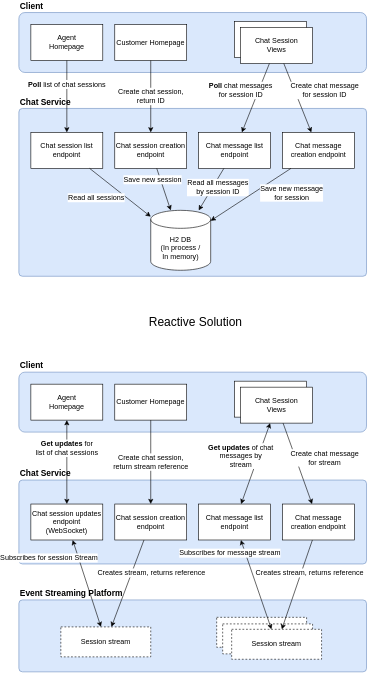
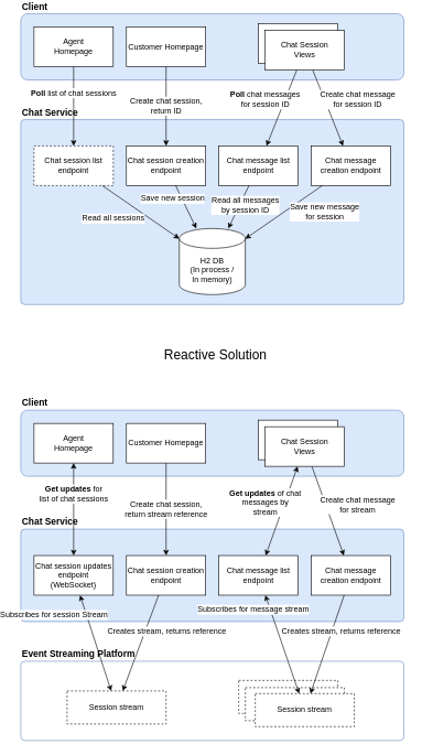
  <mxCell id="0" />
  <mxCell id="1" parent="0" />
  <mxCell id="2" value="Chat Service" style="rounded=1;whiteSpace=wrap;html=1;absoluteArcSize=1;arcSize=12;fillColor=#dae8fc;strokeColor=#6c8ebf;labelPosition=center;verticalLabelPosition=top;align=left;verticalAlign=bottom;fontSize=14;fontStyle=1" vertex="1" parent="1"><mxGeometry x="20" y="180" width="580" height="280" as="geometry" /></mxCell>
  <mxCell id="3" value="Client" style="rounded=1;whiteSpace=wrap;html=1;strokeColor=#6c8ebf;fontFamily=Helvetica;fontSize=14;fontColor=default;fillColor=#dae8fc;absoluteArcSize=1;labelPosition=center;verticalLabelPosition=top;align=left;verticalAlign=bottom;fontStyle=1" vertex="1" parent="1"><mxGeometry x="20" y="20" width="580" height="100" as="geometry" /></mxCell>
- <mxCell id="4" value="Chat session list endpoint" style="rounded=0;whiteSpace=wrap;html=1;fontFamily=Helvetica;fontSize=12;" vertex="1" parent="1"><mxGeometry x="40" y="220" width="120" height="60" as="geometry" /></mxCell>
+ <mxCell id="4" value="Chat session list endpoint" style="rounded=0;whiteSpace=wrap;html=1;fontFamily=Helvetica;fontSize=12;dashed=1;" vertex="1" parent="1"><mxGeometry x="40" y="220" width="120" height="60" as="geometry" /></mxCell>
  <mxCell id="5" value="Chat message list endpoint" style="rounded=0;whiteSpace=wrap;html=1;fontFamily=Helvetica;fontSize=12;" vertex="1" parent="1"><mxGeometry x="320" y="220" width="120" height="60" as="geometry" /></mxCell>
  <mxCell id="6" value="Chat message creation endpoint" style="rounded=0;whiteSpace=wrap;html=1;fontFamily=Helvetica;fontSize=12;" vertex="1" parent="1"><mxGeometry x="460" y="220" width="120" height="60" as="geometry" /></mxCell>
  <mxCell id="7" value="Chat session creation endpoint" style="rounded=0;whiteSpace=wrap;html=1;fontFamily=Helvetica;fontSize=12;" vertex="1" parent="1"><mxGeometry x="180" y="220" width="120" height="60" as="geometry" /></mxCell>
  <mxCell id="8" value="Agent&lt;br&gt;Homepage" style="rounded=0;whiteSpace=wrap;html=1;fontFamily=Helvetica;fontSize=12;" vertex="1" parent="1"><mxGeometry x="40" y="40" width="120" height="60" as="geometry" /></mxCell>
  <mxCell id="9" value="Customer Homepage" style="rounded=0;whiteSpace=wrap;html=1;fontFamily=Helvetica;fontSize=12;" vertex="1" parent="1"><mxGeometry x="180" y="40" width="120" height="60" as="geometry" /></mxCell>
  <mxCell id="10" value="Chat Views" style="rounded=0;whiteSpace=wrap;html=1;fontFamily=Helvetica;fontSize=12;" vertex="1" parent="1"><mxGeometry x="380" y="35" width="120" height="60" as="geometry" /></mxCell>
  <mxCell id="11" value="Chat Session&lt;br&gt;Views" style="rounded=0;whiteSpace=wrap;html=1;fontFamily=Helvetica;fontSize=12;" vertex="1" parent="1"><mxGeometry x="390" y="45" width="120" height="60" as="geometry" /></mxCell>
  <mxCell id="12" value="&lt;b&gt;Poll&lt;/b&gt; list of chat sessions" style="endArrow=classic;html=1;rounded=0;fontFamily=Helvetica;fontSize=12;fontColor=default;" edge="1" parent="1" source="8" target="4"><mxGeometry x="-0.333" width="50" height="50" relative="1" as="geometry"><mxPoint x="370" y="450" as="sourcePoint" /><mxPoint x="420" y="400" as="targetPoint" /><mxPoint as="offset" /></mxGeometry></mxCell>
  <mxCell id="13" value="Create chat session,&lt;br&gt;return ID" style="endArrow=classic;html=1;rounded=0;fontFamily=Helvetica;fontSize=12;fontColor=default;" edge="1" parent="1" source="9" target="7"><mxGeometry width="50" height="50" relative="1" as="geometry"><mxPoint x="370" y="450" as="sourcePoint" /><mxPoint x="420" y="400" as="targetPoint" /></mxGeometry></mxCell>
  <mxCell id="14" value="&lt;b&gt;Poll&lt;/b&gt; chat messages&lt;br&gt;for session ID" style="endArrow=classic;html=1;rounded=0;fontFamily=Helvetica;fontSize=12;fontColor=default;" edge="1" parent="1" source="11" target="5"><mxGeometry x="-0.037" y="-28" width="50" height="50" relative="1" as="geometry"><mxPoint x="250" y="110" as="sourcePoint" /><mxPoint x="250" y="230" as="targetPoint" /><mxPoint as="offset" /></mxGeometry></mxCell>
  <mxCell id="15" value="Create chat message&lt;br&gt;for session ID" style="endArrow=classic;html=1;rounded=0;fontFamily=Helvetica;fontSize=12;fontColor=default;" edge="1" parent="1" source="11" target="6"><mxGeometry x="0.083" y="46" width="50" height="50" relative="1" as="geometry"><mxPoint x="448" y="115" as="sourcePoint" /><mxPoint x="402" y="230" as="targetPoint" /><mxPoint as="offset" /></mxGeometry></mxCell>
- <mxCell id="16" value="H2 DB&lt;br&gt;(In process /&lt;br&gt;In memory)" style="shape=cylinder3;whiteSpace=wrap;html=1;boundedLbl=1;backgroundOutline=1;size=15;rounded=1;fontFamily=Helvetica;fontSize=12;" vertex="1" parent="1"><mxGeometry x="240" y="350" width="100" height="100" as="geometry" /></mxCell>
+ <mxCell id="16" value="H2 DB&lt;br&gt;(In process /&lt;br&gt;In memory)" style="shape=cylinder3;whiteSpace=wrap;html=1;boundedLbl=1;backgroundOutline=1;size=15;rounded=1;fontFamily=Helvetica;fontSize=12;" vertex="1" parent="1"><mxGeometry x="260" y="345" width="100" height="100" as="geometry" /></mxCell>
  <mxCell id="17" value="Read all sessions" style="endArrow=classic;html=1;rounded=0;fontFamily=Helvetica;fontSize=12;fontColor=default;" edge="1" parent="1" source="4" target="16"><mxGeometry x="-0.406" y="-32" width="50" height="50" relative="1" as="geometry"><mxPoint x="370" y="450" as="sourcePoint" /><mxPoint x="420" y="400" as="targetPoint" /><mxPoint as="offset" /></mxGeometry></mxCell>
  <mxCell id="18" value="Save new session" style="endArrow=classic;html=1;rounded=0;fontFamily=Helvetica;fontSize=12;fontColor=default;" edge="1" parent="1" source="7" target="16"><mxGeometry x="-0.555" y="-13" width="50" height="50" relative="1" as="geometry"><mxPoint x="158.462" y="290" as="sourcePoint" /><mxPoint x="270" y="359.048" as="targetPoint" /><mxPoint as="offset" /></mxGeometry></mxCell>
  <mxCell id="19" value="Read all messages&lt;br&gt;by session ID" style="endArrow=classic;html=1;rounded=0;fontFamily=Helvetica;fontSize=12;fontColor=default;" edge="1" parent="1" source="5" target="16"><mxGeometry x="-0.185" y="8" width="50" height="50" relative="1" as="geometry"><mxPoint x="370" y="450" as="sourcePoint" /><mxPoint x="420" y="400" as="targetPoint" /><mxPoint as="offset" /></mxGeometry></mxCell>
  <mxCell id="20" value="Save new message&lt;br&gt;for session" style="endArrow=classic;html=1;rounded=0;fontFamily=Helvetica;fontSize=12;fontColor=default;" edge="1" parent="1" source="6" target="16"><mxGeometry x="-0.719" y="35" width="50" height="50" relative="1" as="geometry"><mxPoint x="370" y="450" as="sourcePoint" /><mxPoint x="420" y="400" as="targetPoint" /><mxPoint as="offset" /></mxGeometry></mxCell>
  <mxCell id="21" value="Chat Service" style="rounded=1;whiteSpace=wrap;html=1;absoluteArcSize=1;arcSize=12;fillColor=#dae8fc;strokeColor=#6c8ebf;labelPosition=center;verticalLabelPosition=top;align=left;verticalAlign=bottom;fontSize=14;fontStyle=1" vertex="1" parent="1"><mxGeometry x="20" y="800" width="580" height="140" as="geometry" /></mxCell>
  <mxCell id="22" value="Client" style="rounded=1;whiteSpace=wrap;html=1;strokeColor=#6c8ebf;fontFamily=Helvetica;fontSize=14;fontColor=default;fillColor=#dae8fc;absoluteArcSize=1;labelPosition=center;verticalLabelPosition=top;align=left;verticalAlign=bottom;fontStyle=1" vertex="1" parent="1"><mxGeometry x="20" y="620" width="580" height="100" as="geometry" /></mxCell>
  <mxCell id="23" value="Chat session updates endpoint (WebSocket)" style="rounded=0;whiteSpace=wrap;html=1;fontFamily=Helvetica;fontSize=12;" vertex="1" parent="1"><mxGeometry x="40" y="840" width="120" height="60" as="geometry" /></mxCell>
  <mxCell id="24" value="Chat message list endpoint" style="rounded=0;whiteSpace=wrap;html=1;fontFamily=Helvetica;fontSize=12;" vertex="1" parent="1"><mxGeometry x="320" y="840" width="120" height="60" as="geometry" /></mxCell>
  <mxCell id="25" value="Chat message creation endpoint" style="rounded=0;whiteSpace=wrap;html=1;fontFamily=Helvetica;fontSize=12;" vertex="1" parent="1"><mxGeometry x="460" y="840" width="120" height="60" as="geometry" /></mxCell>
  <mxCell id="26" value="Chat session creation endpoint" style="rounded=0;whiteSpace=wrap;html=1;fontFamily=Helvetica;fontSize=12;" vertex="1" parent="1"><mxGeometry x="180" y="840" width="120" height="60" as="geometry" /></mxCell>
  <mxCell id="27" value="Agent&lt;br&gt;Homepage" style="rounded=0;whiteSpace=wrap;html=1;fontFamily=Helvetica;fontSize=12;" vertex="1" parent="1"><mxGeometry x="40" y="640" width="120" height="60" as="geometry" /></mxCell>
  <mxCell id="28" value="Customer Homepage" style="rounded=0;whiteSpace=wrap;html=1;fontFamily=Helvetica;fontSize=12;" vertex="1" parent="1"><mxGeometry x="180" y="640" width="120" height="60" as="geometry" /></mxCell>
  <mxCell id="29" value="Chat Views" style="rounded=0;whiteSpace=wrap;html=1;fontFamily=Helvetica;fontSize=12;" vertex="1" parent="1"><mxGeometry x="380" y="635" width="120" height="60" as="geometry" /></mxCell>
  <mxCell id="30" value="Chat Session&lt;br&gt;Views" style="rounded=0;whiteSpace=wrap;html=1;fontFamily=Helvetica;fontSize=12;" vertex="1" parent="1"><mxGeometry x="390" y="645" width="120" height="60" as="geometry" /></mxCell>
  <mxCell id="31" value="&lt;b&gt;Get updates&lt;/b&gt; for&lt;br&gt;list of chat sessions" style="endArrow=classic;html=1;rounded=0;fontFamily=Helvetica;fontSize=12;fontColor=default;startArrow=classic;startFill=1;" edge="1" parent="1" source="27" target="23"><mxGeometry x="-0.333" width="50" height="50" relative="1" as="geometry"><mxPoint x="370" y="1050" as="sourcePoint" /><mxPoint x="420" y="1000" as="targetPoint" /><mxPoint as="offset" /></mxGeometry></mxCell>
  <mxCell id="32" value="Create chat session,&lt;br&gt;return stream reference" style="endArrow=classic;html=1;rounded=0;fontFamily=Helvetica;fontSize=12;fontColor=default;" edge="1" parent="1" source="28" target="26"><mxGeometry width="50" height="50" relative="1" as="geometry"><mxPoint x="370" y="1050" as="sourcePoint" /><mxPoint x="420" y="1000" as="targetPoint" /></mxGeometry></mxCell>
  <mxCell id="33" value="&lt;b&gt;Get updates&lt;/b&gt; of chat&lt;br&gt;messages by&lt;br&gt;stream" style="endArrow=classic;html=1;rounded=0;fontFamily=Helvetica;fontSize=12;fontColor=default;startArrow=classic;startFill=1;" edge="1" parent="1" source="30" target="24"><mxGeometry x="-0.037" y="-28" width="50" height="50" relative="1" as="geometry"><mxPoint x="250" y="710" as="sourcePoint" /><mxPoint x="250" y="830" as="targetPoint" /><mxPoint as="offset" /></mxGeometry></mxCell>
  <mxCell id="34" value="Create chat message&lt;br&gt;for stream" style="endArrow=classic;html=1;rounded=0;fontFamily=Helvetica;fontSize=12;fontColor=default;" edge="1" parent="1" source="30" target="25"><mxGeometry x="0.083" y="46" width="50" height="50" relative="1" as="geometry"><mxPoint x="448" y="715" as="sourcePoint" /><mxPoint x="402" y="830" as="targetPoint" /><mxPoint as="offset" /></mxGeometry></mxCell>
  <mxCell id="35" value="Reactive Solution" style="text;html=1;strokeColor=none;fillColor=none;align=center;verticalAlign=middle;whiteSpace=wrap;rounded=0;fontFamily=Helvetica;fontSize=20;fontColor=default;" vertex="1" parent="1"><mxGeometry x="25" y="520" width="580" height="30" as="geometry" /></mxCell>
- <mxCell id="36" value="Event Streaming Platform" style="rounded=1;whiteSpace=wrap;html=1;absoluteArcSize=1;arcSize=12;fillColor=#dae8fc;strokeColor=#6c8ebf;labelPosition=center;verticalLabelPosition=top;align=left;verticalAlign=bottom;fontSize=14;fontStyle=1" vertex="1" parent="1"><mxGeometry x="20" y="1000" width="580" height="120" as="geometry" /></mxCell>
+ <mxCell id="36" value="Event Streaming Platform" style="rounded=1;whiteSpace=wrap;html=1;absoluteArcSize=1;arcSize=12;fillColor=#ffffff;strokeColor=#6c8ebf;labelPosition=center;verticalLabelPosition=top;align=left;verticalAlign=bottom;fontSize=14;fontStyle=1;" vertex="1" parent="1"><mxGeometry x="20" y="1000" width="580" height="120" as="geometry" /></mxCell>
  <mxCell id="37" value="Session stream" style="rounded=0;whiteSpace=wrap;html=1;fontFamily=Helvetica;fontSize=12;dashed=1;" vertex="1" parent="1"><mxGeometry x="90" y="1045" width="150" height="50" as="geometry" /></mxCell>
  <mxCell id="38" value="Subscribes for session Stream" style="endArrow=classic;html=1;rounded=0;fontFamily=Helvetica;fontSize=12;fontColor=default;startArrow=classic;startFill=1;" edge="1" parent="1" source="23" target="37"><mxGeometry x="-0.787" y="-47" width="50" height="50" relative="1" as="geometry"><mxPoint x="370" y="840" as="sourcePoint" /><mxPoint x="420" y="790" as="targetPoint" /><mxPoint as="offset" /></mxGeometry></mxCell>
  <mxCell id="39" value="Creates stream, returns reference" style="endArrow=classic;html=1;rounded=0;fontFamily=Helvetica;fontSize=12;fontColor=default;" edge="1" parent="1" source="26" target="37"><mxGeometry x="-0.389" y="31" width="50" height="50" relative="1" as="geometry"><mxPoint x="370" y="840" as="sourcePoint" /><mxPoint x="420" y="790" as="targetPoint" /><mxPoint as="offset" /></mxGeometry></mxCell>
  <mxCell id="40" value="Session stream" style="rounded=0;whiteSpace=wrap;html=1;fontFamily=Helvetica;fontSize=12;dashed=1;" vertex="1" parent="1"><mxGeometry x="350" y="1029" width="150" height="50" as="geometry" /></mxCell>
  <mxCell id="41" value="Session stream" style="rounded=0;whiteSpace=wrap;html=1;fontFamily=Helvetica;fontSize=12;dashed=1;" vertex="1" parent="1"><mxGeometry x="360" y="1040" width="150" height="50" as="geometry" /></mxCell>
  <mxCell id="42" value="Session stream" style="rounded=0;whiteSpace=wrap;html=1;fontFamily=Helvetica;fontSize=12;dashed=1;" vertex="1" parent="1"><mxGeometry x="375" y="1049" width="150" height="50" as="geometry" /></mxCell>
  <mxCell id="43" value="Subscribes for message stream" style="endArrow=classic;html=1;rounded=0;fontFamily=Helvetica;fontSize=12;fontColor=default;startArrow=classic;startFill=1;" edge="1" parent="1" source="24" target="42"><mxGeometry x="-0.81" y="-25" width="50" height="50" relative="1" as="geometry"><mxPoint x="120.833" y="910" as="sourcePoint" /><mxPoint x="165.972" y="1035" as="targetPoint" /><mxPoint as="offset" /></mxGeometry></mxCell>
  <mxCell id="44" value="Creates stream, returns reference" style="endArrow=classic;html=1;rounded=0;fontFamily=Helvetica;fontSize=12;fontColor=default;" edge="1" parent="1" source="25" target="42"><mxGeometry x="-0.309" y="14" width="50" height="50" relative="1" as="geometry"><mxPoint x="237.5" y="910" as="sourcePoint" /><mxPoint x="185.417" y="1035" as="targetPoint" /><mxPoint y="-1" as="offset" /></mxGeometry></mxCell>
